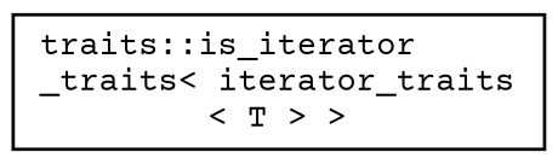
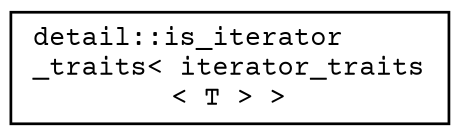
  digraph {
    rankdir=LR
    fontname="Courier Prime"
-   n1 [color=black fillcolor=white fontname="Courier Prime" fontsize=10 height=0.2 label="traits::is_iterator\l_traits\< iterator_traits\l\< T \> \>" shape=record style=filled width=0.4]
+   n1 [color=black fillcolor=white fontname="Courier Prime" fontsize=10 height=0.2 label="detail::is_iterator\l_traits\< iterator_traits\l\< T \> \>" shape=record style=filled width=0.4]
  }
